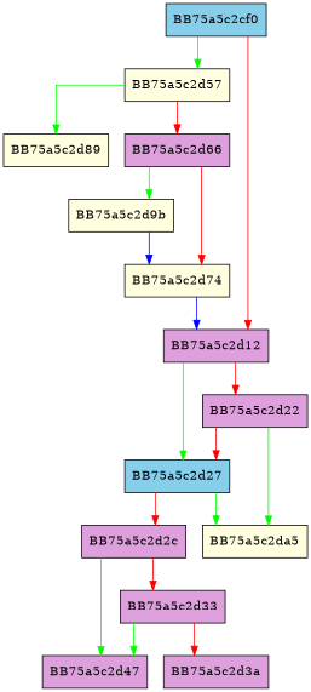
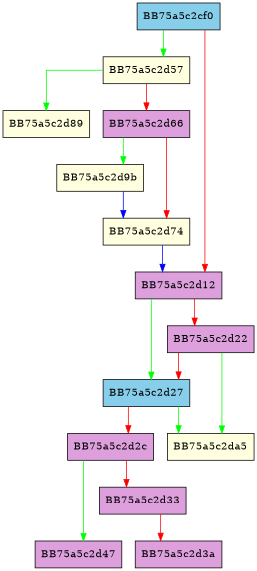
  digraph {
    splines=ortho
    node [fillcolor=plum shape=box style=filled]
    edge [color=green]
    BB75a5c2cf0 [fillcolor=skyblue]
    BB75a5c2d57 [fillcolor=lightyellow]
    BB75a5c2d12
    BB75a5c2d89 [fillcolor=lightyellow]
    BB75a5c2d66
    BB75a5c2d22
    BB75a5c2d27 [fillcolor=skyblue]
    BB75a5c2d9b [fillcolor=lightyellow]
    BB75a5c2d74 [fillcolor=lightyellow]
    BB75a5c2da5 [fillcolor=lightyellow]
    BB75a5c2d2c
    BB75a5c2d47
    BB75a5c2d33
    BB75a5c2d3a
    BB75a5c2cf0 -> BB75a5c2d57
    BB75a5c2cf0 -> BB75a5c2d12 [color=red]
    BB75a5c2d57 -> BB75a5c2d89
    BB75a5c2d57 -> BB75a5c2d66 [color=red]
    BB75a5c2d12 -> BB75a5c2d22 [color=red]
    BB75a5c2d12 -> BB75a5c2d27
    BB75a5c2d66 -> BB75a5c2d9b
    BB75a5c2d66 -> BB75a5c2d74 [color=red]
    BB75a5c2d22 -> BB75a5c2d27 [color=red]
    BB75a5c2d22 -> BB75a5c2da5
    BB75a5c2d27 -> BB75a5c2da5
    BB75a5c2d27 -> BB75a5c2d2c [color=red]
    BB75a5c2d9b -> BB75a5c2d74 [color=blue]
    BB75a5c2d74 -> BB75a5c2d12 [color=blue]
    BB75a5c2d2c -> BB75a5c2d47
    BB75a5c2d2c -> BB75a5c2d33 [color=red]
-   BB75a5c2d33 -> BB75a5c2d47
    BB75a5c2d33 -> BB75a5c2d3a [color=red]
  }
